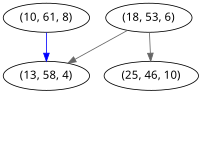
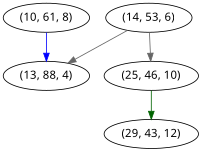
  digraph {
    fontname="Noto Sans"
    node [fontname="Noto Sans"]
    edge [color=gray40 fontname="Noto Sans"]
    n1 [label="(10, 61, 8)"]
-   "(13, 58, 4)"
-   "(18, 53, 6)"
+   "(13, 58, 4)" [label="(13, 88, 4)"]
+   "(18, 53, 6)" [label="(14, 53, 6)"]
    "(25, 46, 10)"
+   "(29, 43, 12)"
    n1 -> "(13, 58, 4)" [color=blue]
    "(18, 53, 6)" -> "(13, 58, 4)"
    "(18, 53, 6)" -> "(25, 46, 10)"
+   "(25, 46, 10)" -> "(29, 43, 12)" [color=darkgreen]
  }
